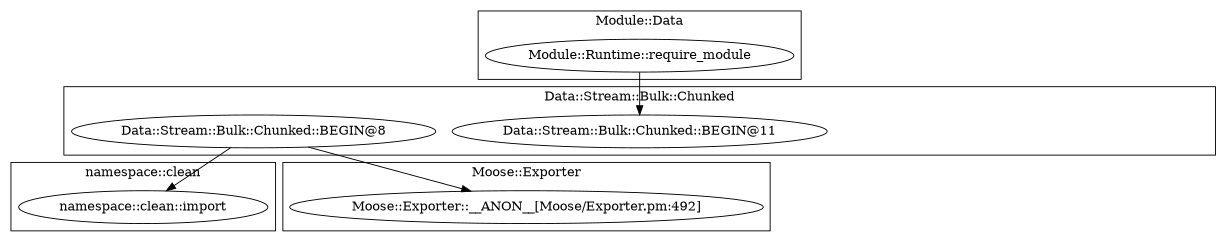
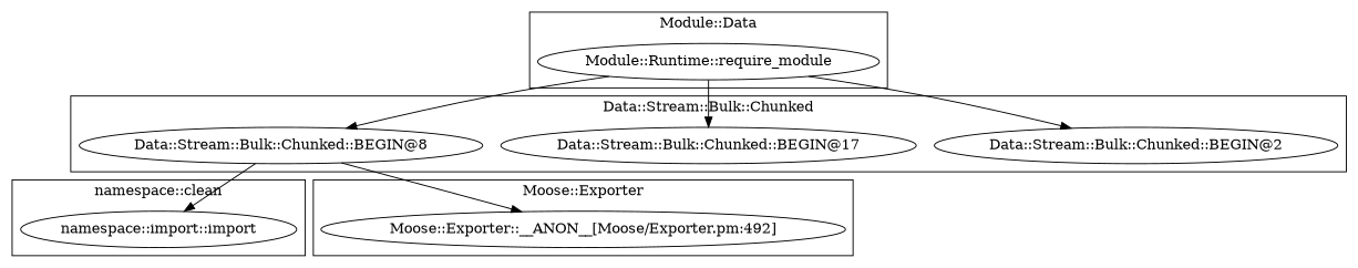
  digraph {
-   "Data::Stream::Bulk::Chunked::BEGIN@11"
+   "Data::Stream::Bulk::Chunked::BEGIN@2"
+   "Data::Stream::Bulk::Chunked::BEGIN@11" [label="Data::Stream::Bulk::Chunked::BEGIN@17"]
    "Data::Stream::Bulk::Chunked::BEGIN@8"
-   "namespace::clean::import"
+   "namespace::clean::import" [label="namespace::import::import"]
    "Module::Runtime::require_module"
    "Moose::Exporter::__ANON__[Moose/Exporter.pm:492]"
    subgraph cluster_1 {
      label="Data::Stream::Bulk::Chunked"
+     "Data::Stream::Bulk::Chunked::BEGIN@2"
      "Data::Stream::Bulk::Chunked::BEGIN@11"
      "Data::Stream::Bulk::Chunked::BEGIN@8"
    }
    subgraph cluster_2 {
      label="namespace::clean"
      "namespace::clean::import"
    }
    subgraph cluster_3 {
      label="Module::Data"
      "Module::Runtime::require_module"
    }
    subgraph cluster_4 {
      label="Moose::Exporter"
      "Moose::Exporter::__ANON__[Moose/Exporter.pm:492]"
    }
    "Data::Stream::Bulk::Chunked::BEGIN@8" -> "namespace::clean::import"
    "Data::Stream::Bulk::Chunked::BEGIN@8" -> "Moose::Exporter::__ANON__[Moose/Exporter.pm:492]"
+   "Module::Runtime::require_module" -> "Data::Stream::Bulk::Chunked::BEGIN@2"
    "Module::Runtime::require_module" -> "Data::Stream::Bulk::Chunked::BEGIN@11"
+   "Module::Runtime::require_module" -> "Data::Stream::Bulk::Chunked::BEGIN@8"
  }
